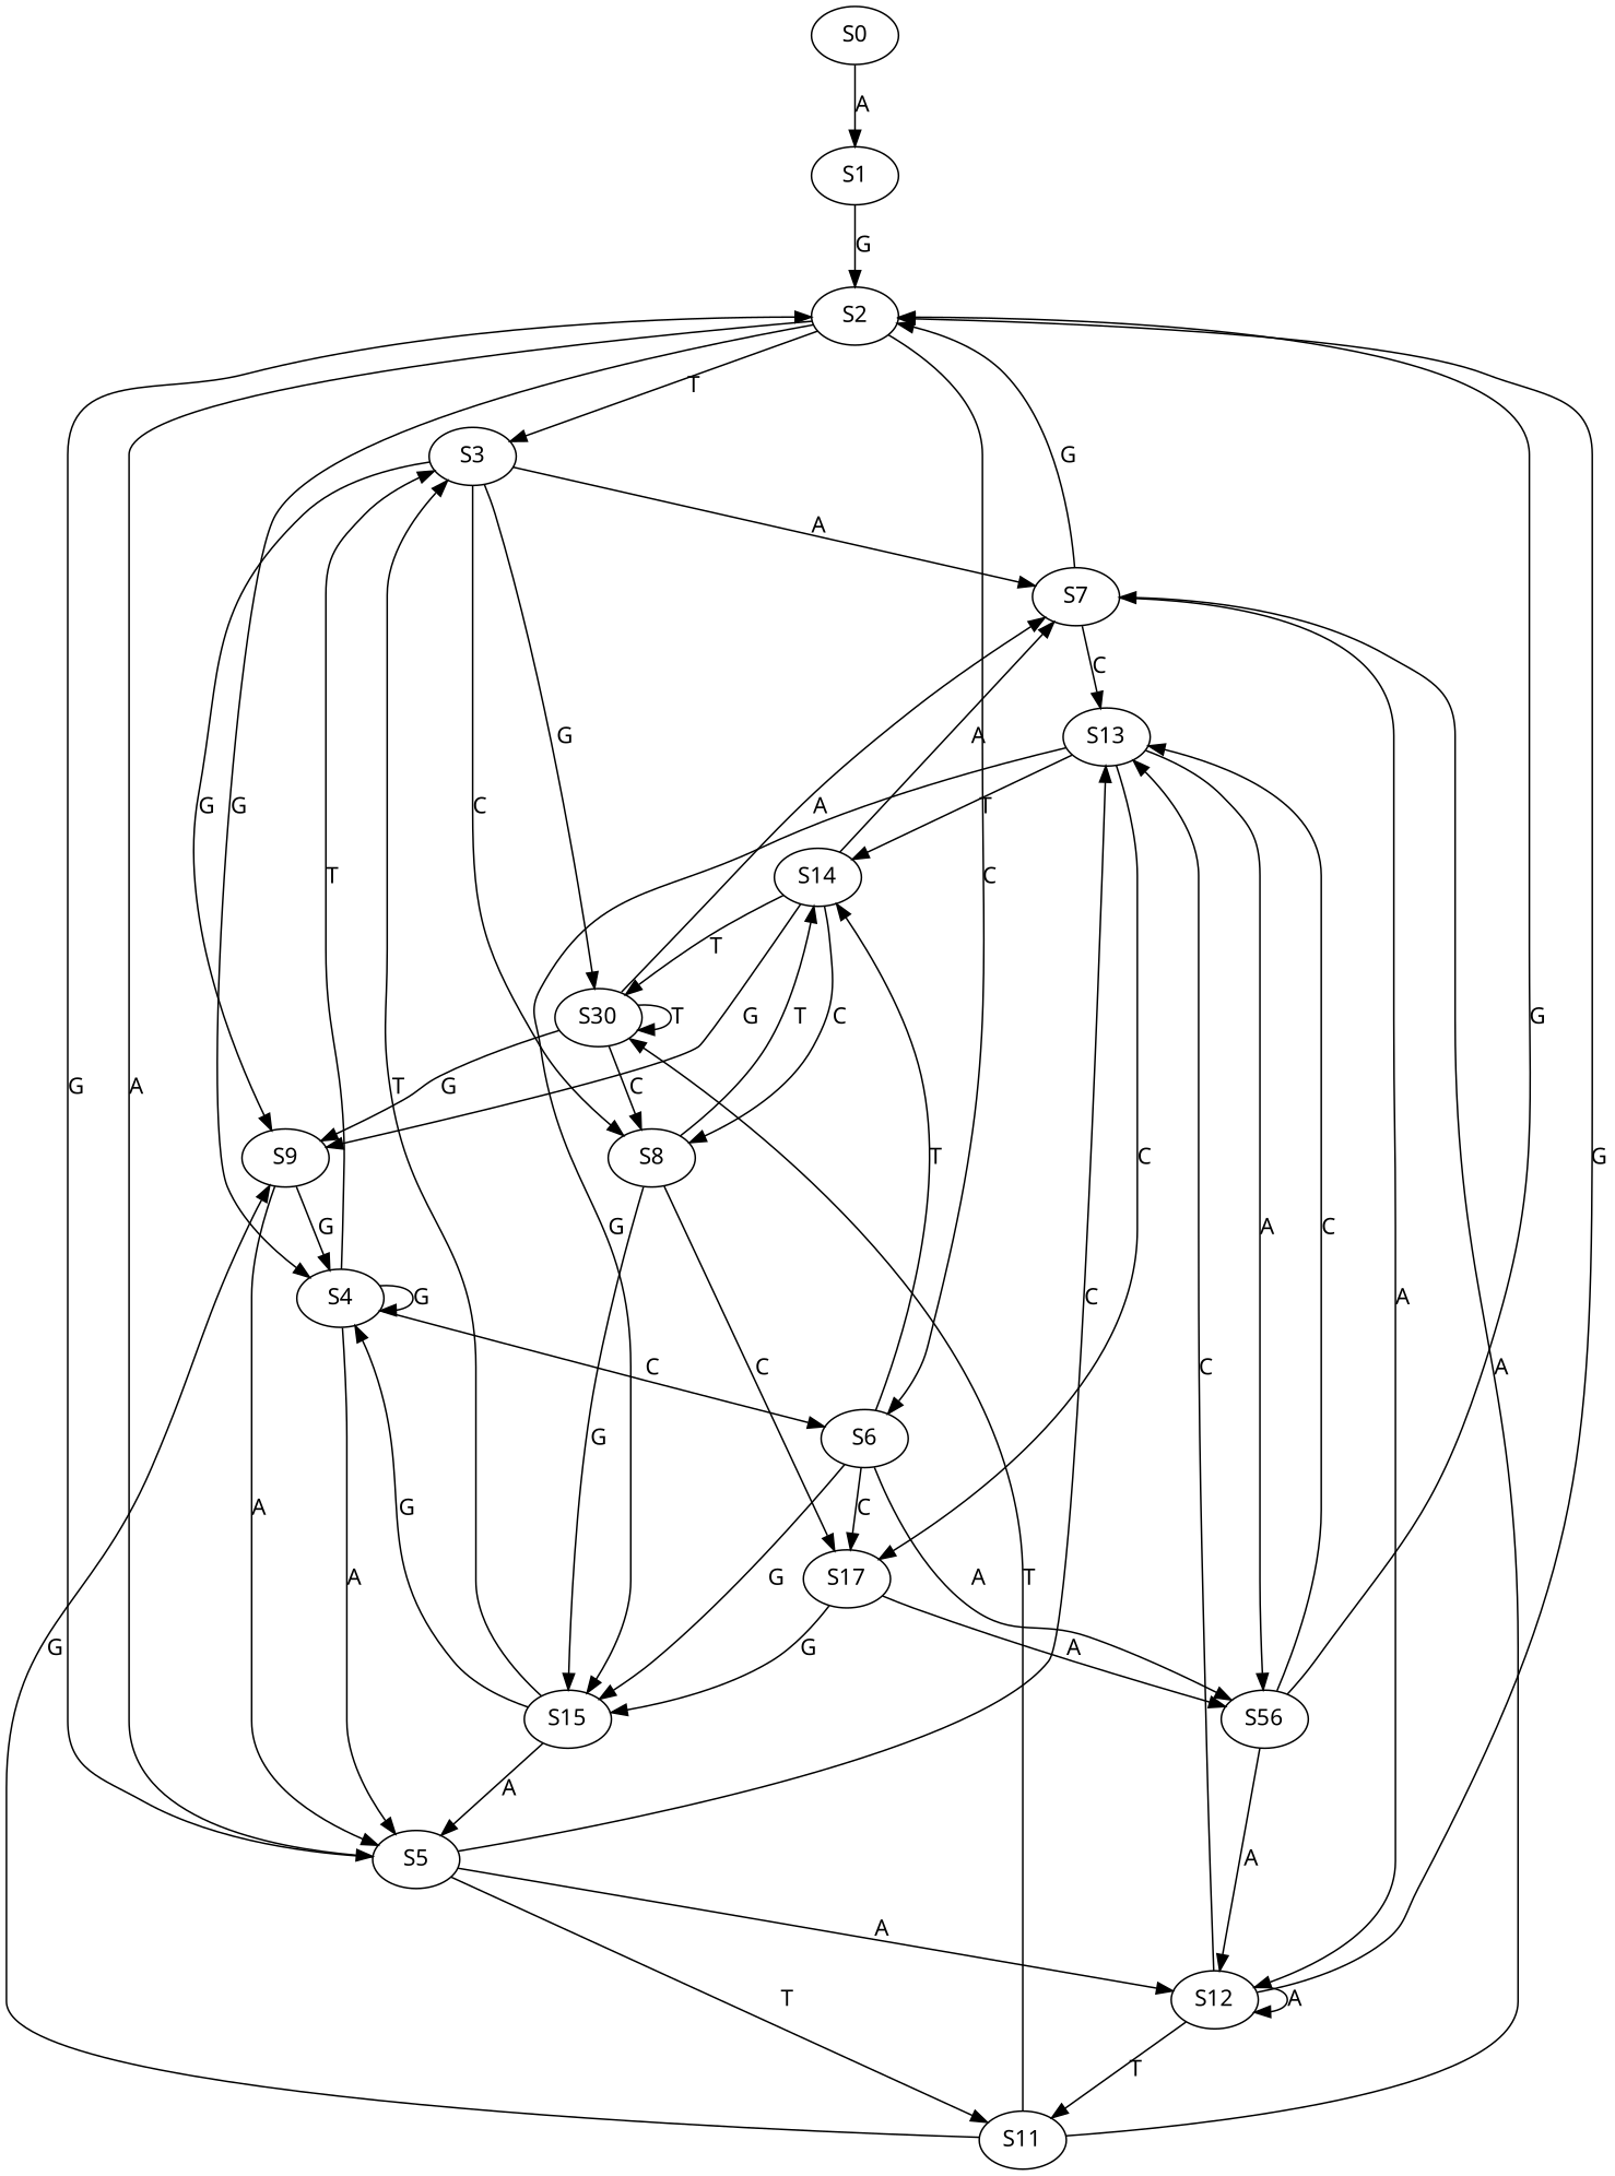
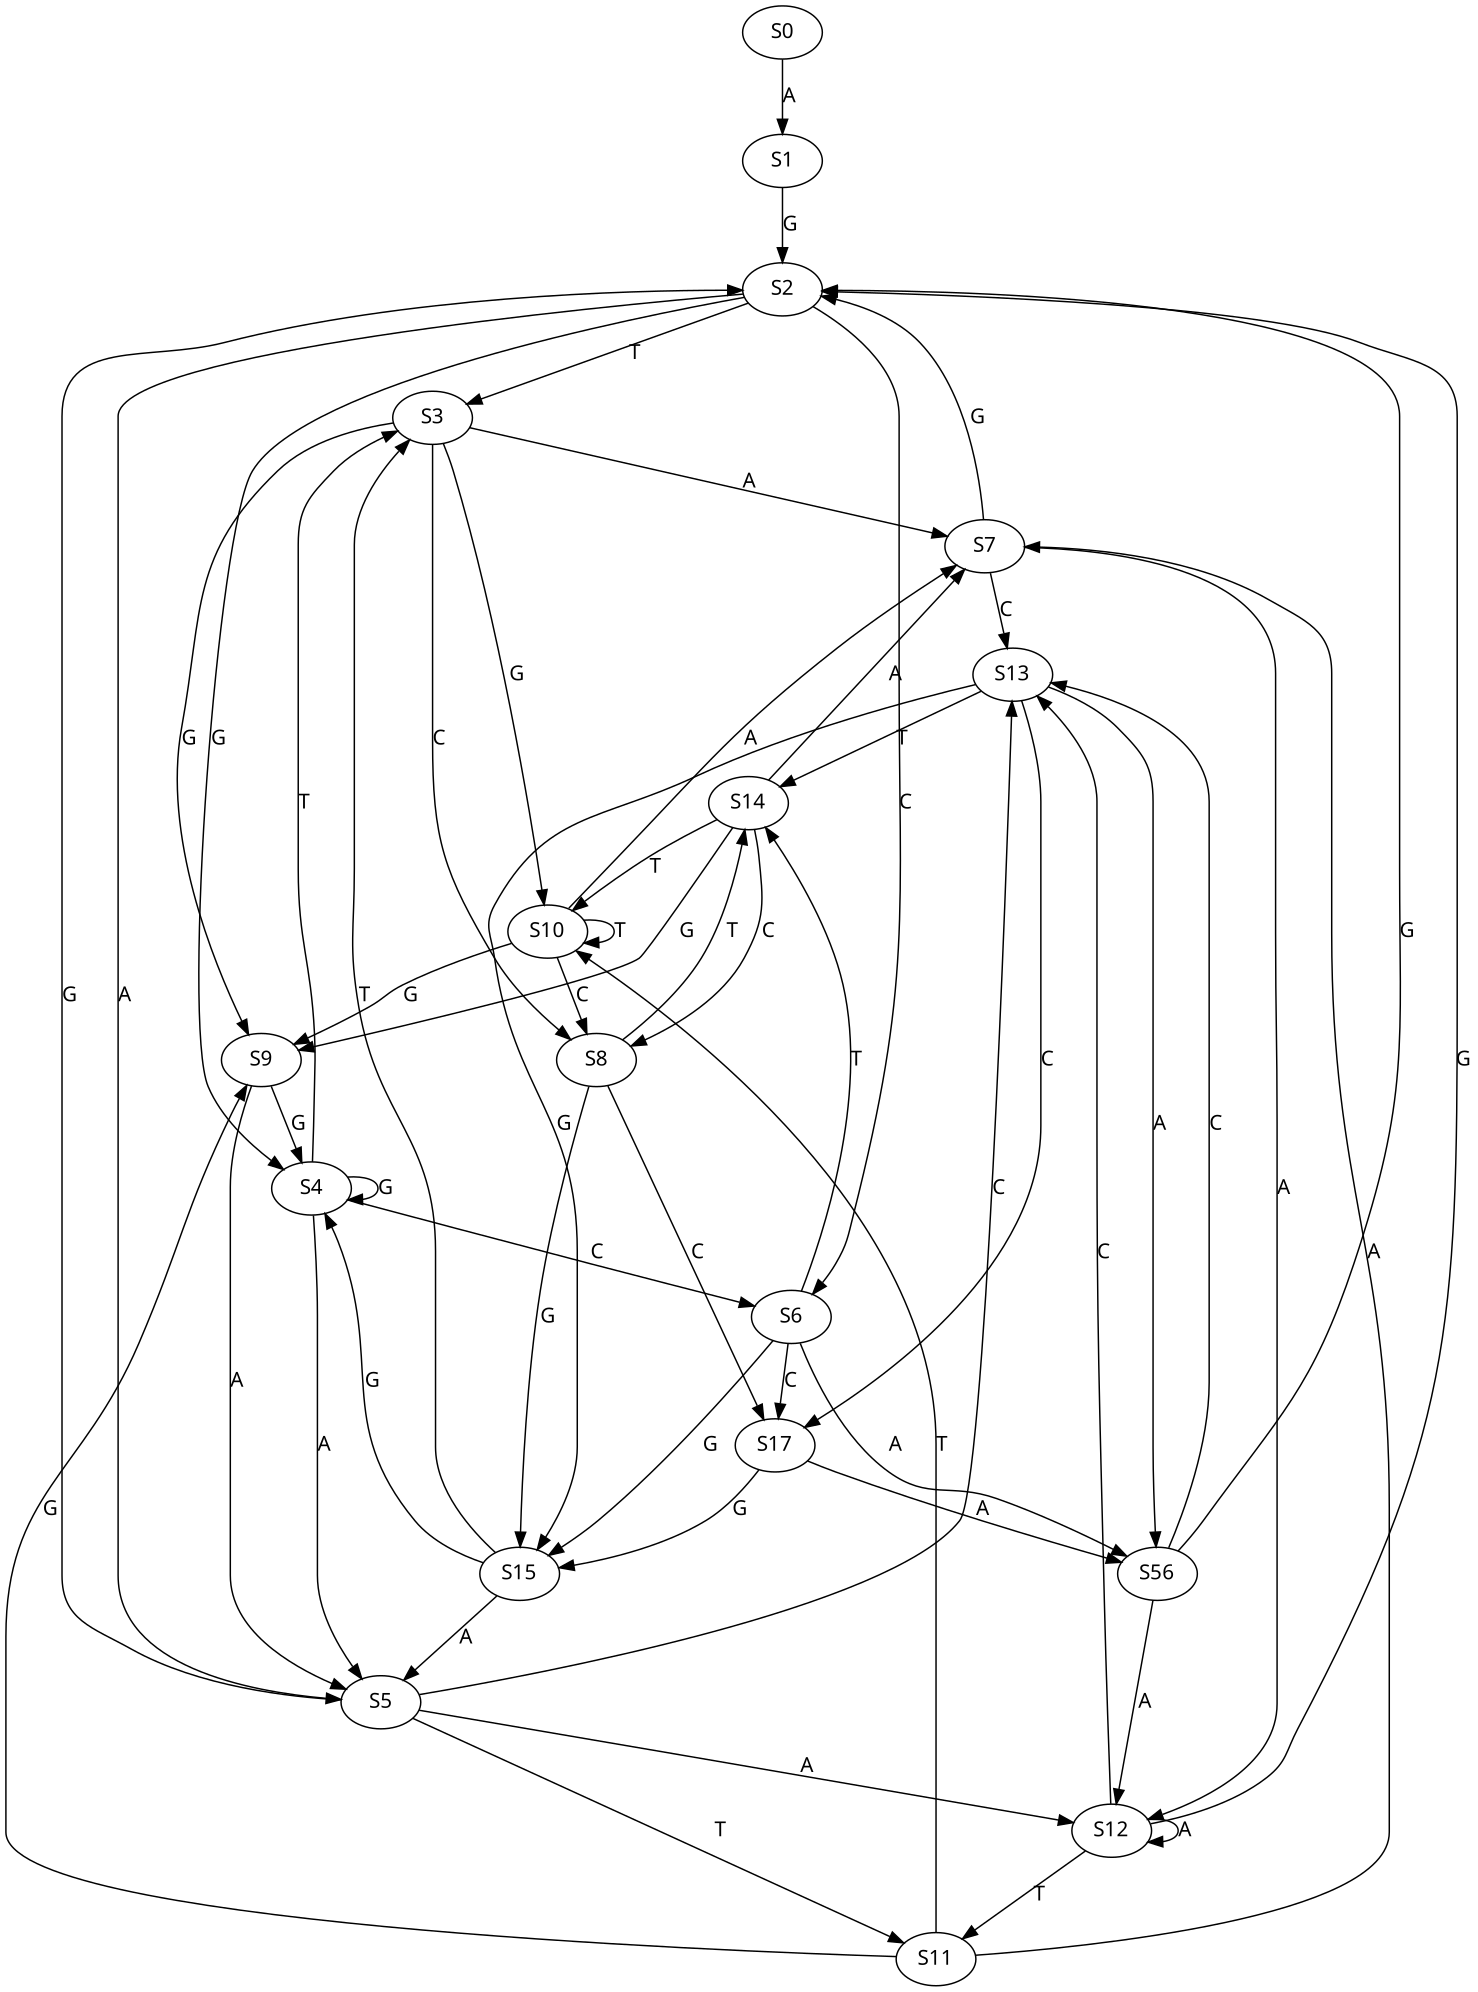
  strict digraph {
    fontname="Noto Sans"
    node [fontname="Noto Sans"]
    edge [fontname="Noto Sans"]
    S0
    S1
    S2
    S3
    S4
    S5
    S6
    S7
    S8
    S9
-   S10 [label=S30]
+   S10
    S11
    S12
    S13
    S14
    S15
    n17 [label=S56]
    S17
    S0 -> S1 [label=A]
    S1 -> S2 [label=G]
    S2 -> S3 [label=T]
    S2 -> S4 [label=G]
    S2 -> S5 [label=A]
    S2 -> S6 [label=C]
    S3 -> S7 [label=A]
    S3 -> S8 [label=C]
    S3 -> S9 [label=G]
    S3 -> S10 [label=G]
    S4 -> S3 [label=T]
    S4 -> S4 [label=G]
    S4 -> S5 [label=A]
    S4 -> S6 [label=C]
    S5 -> S2 [label=G]
    S5 -> S11 [label=T]
    S5 -> S12 [label=A]
    S5 -> S13 [label=C]
    S6 -> S14 [label=T]
    S6 -> S15 [label=G]
    S6 -> n17 [label=A]
    S6 -> S17 [label=C]
    S7 -> S2 [label=G]
    S7 -> S12 [label=A]
    S7 -> S13 [label=C]
    S8 -> S14 [label=T]
    S8 -> S15 [label=G]
    S8 -> S17 [label=C]
    S9 -> S4 [label=G]
    S9 -> S5 [label=A]
    S10 -> S7 [label=A]
    S10 -> S8 [label=C]
    S10 -> S9 [label=G]
    S10 -> S10 [label=T]
    S11 -> S7 [label=A]
    S11 -> S9 [label=G]
    S11 -> S10 [label=T]
    S12 -> S2 [label=G]
    S12 -> S11 [label=T]
    S12 -> S12 [label=A]
    S12 -> S13 [label=C]
    S13 -> S14 [label=T]
    S13 -> S15 [label=G]
    S13 -> n17 [label=A]
    S13 -> S17 [label=C]
    S14 -> S7 [label=A]
    S14 -> S8 [label=C]
    S14 -> S9 [label=G]
    S14 -> S10 [label=T]
    S15 -> S3 [label=T]
    S15 -> S4 [label=G]
    S15 -> S5 [label=A]
    n17 -> S2 [label=G]
    n17 -> S12 [label=A]
    n17 -> S13 [label=C]
    S17 -> S15 [label=G]
    S17 -> n17 [label=A]
  }
